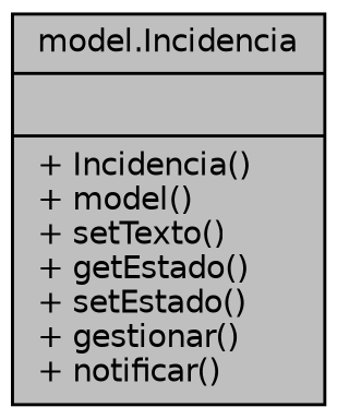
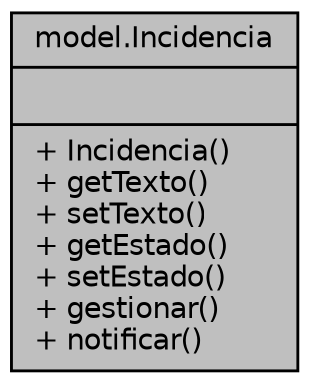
  digraph {
-   n1 [color=black fillcolor=grey75 fontcolor=black fontname=Helvetica fontsize=10 height=0.2 label="{model.Incidencia\n||+ Incidencia()\l+ model()\l+ setTexto()\l+ getEstado()\l+ setEstado()\l+ gestionar()\l+ notificar()\l}" shape=record style=filled width=0.4]
+   n1 [color=black fillcolor=grey75 fontcolor=black fontname=Helvetica fontsize=10 height=0.2 label="{model.Incidencia\n||+ Incidencia()\l+ getTexto()\l+ setTexto()\l+ getEstado()\l+ setEstado()\l+ gestionar()\l+ notificar()\l}" shape=record style=filled width=0.4]
  }
